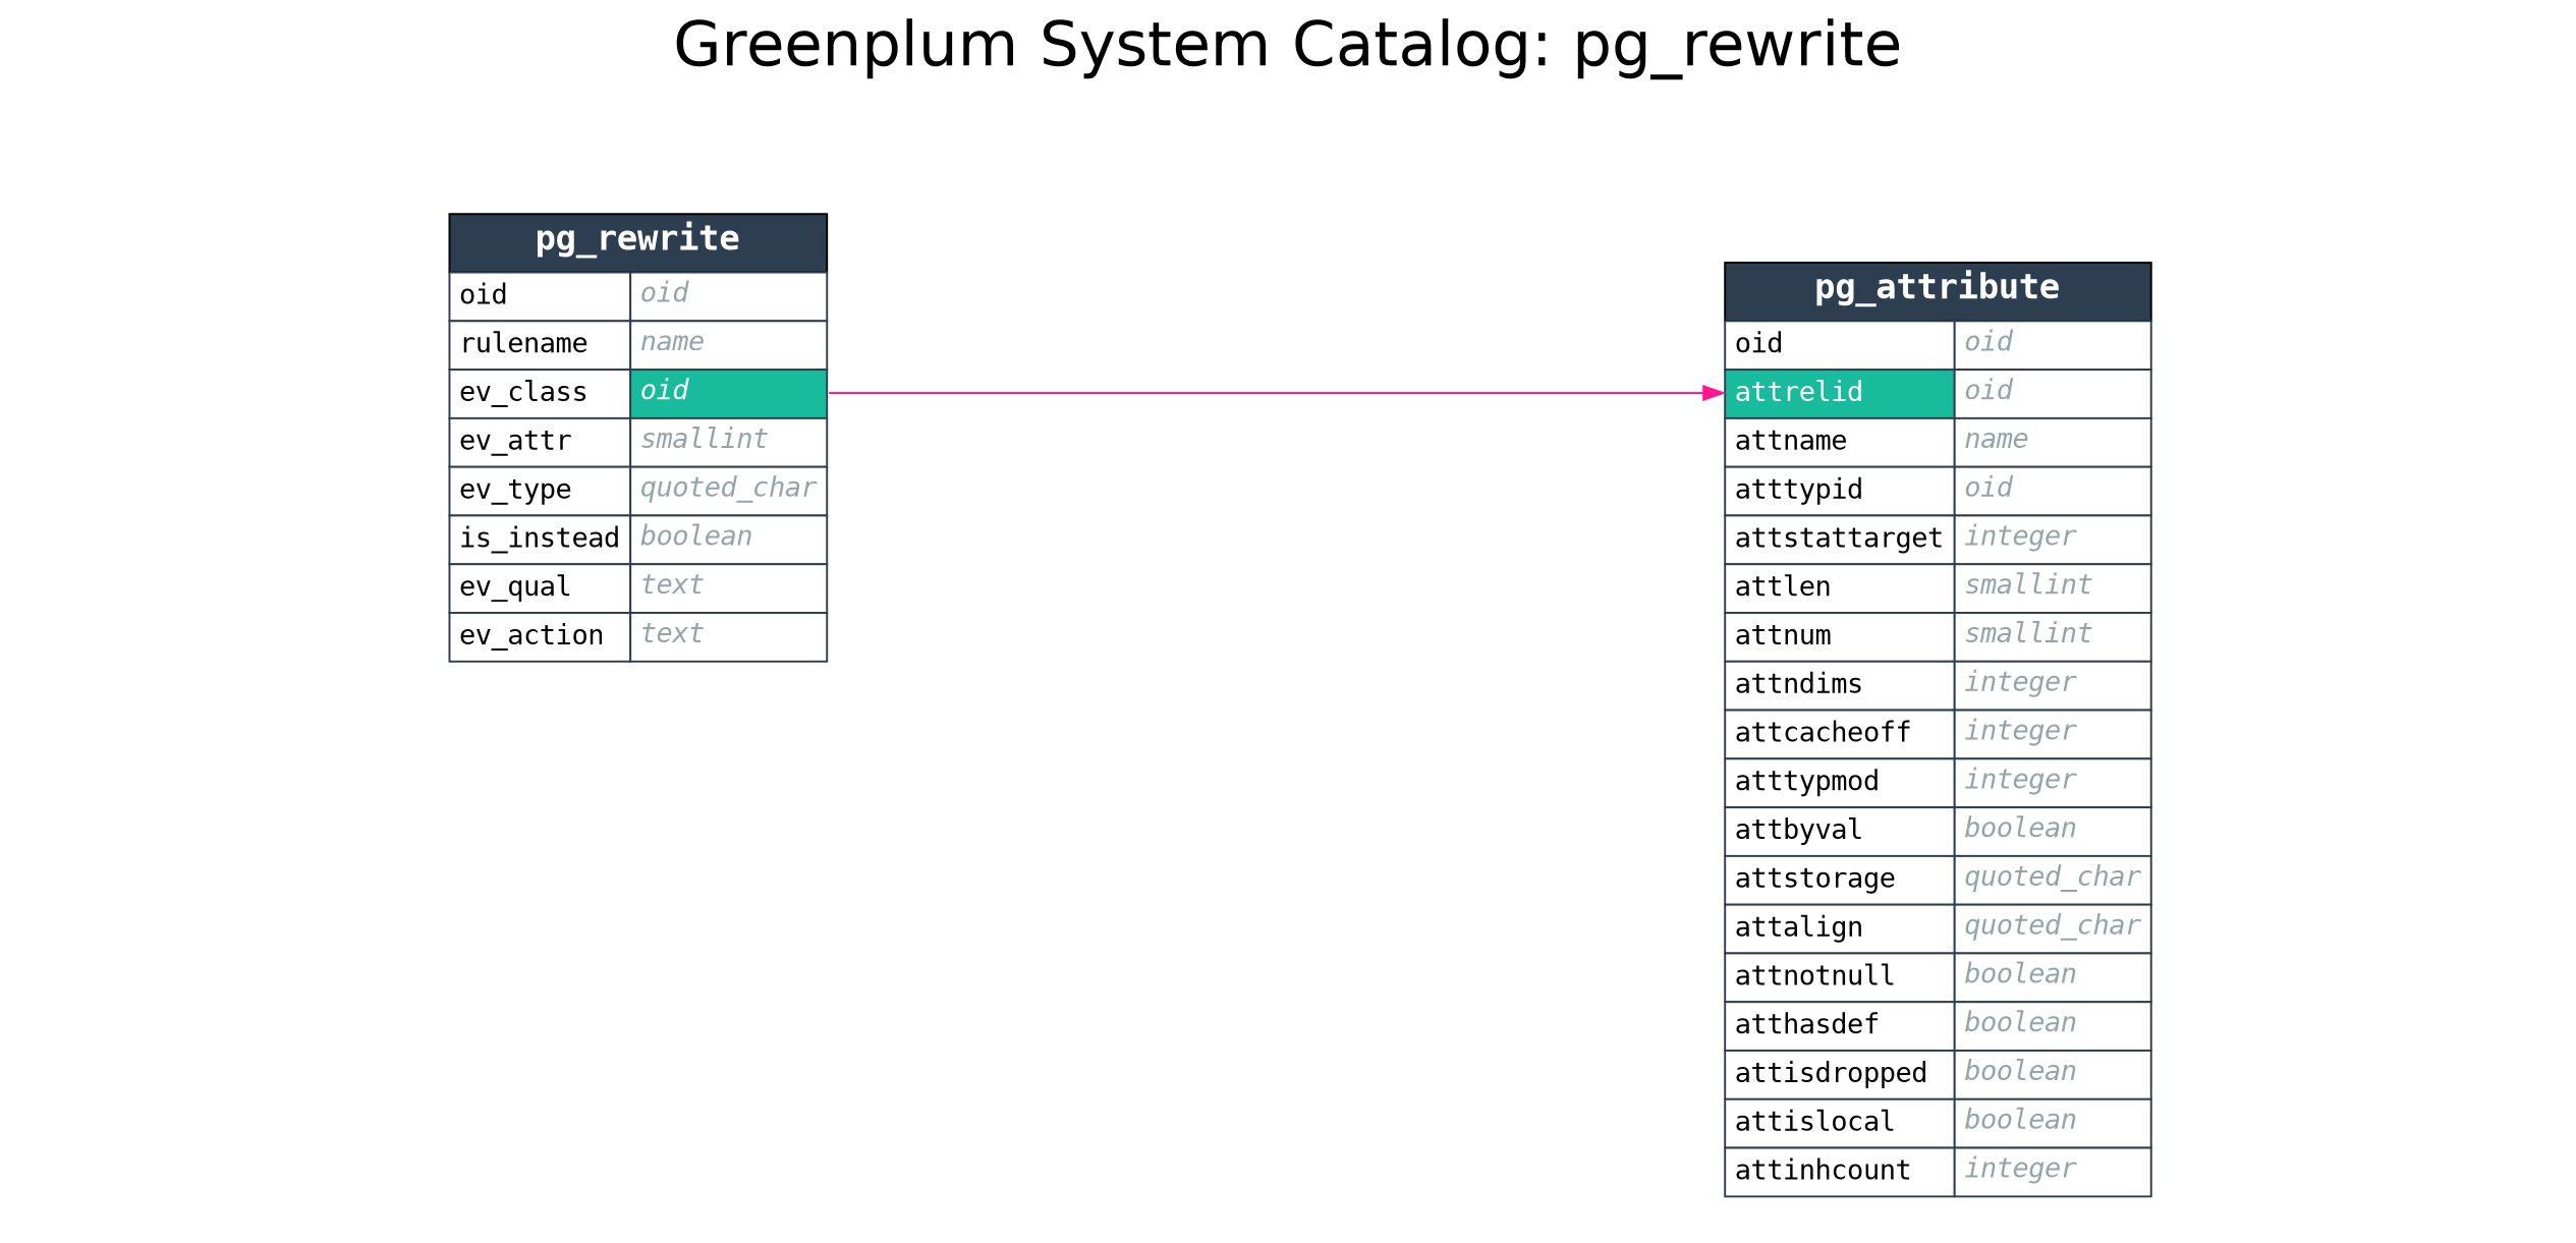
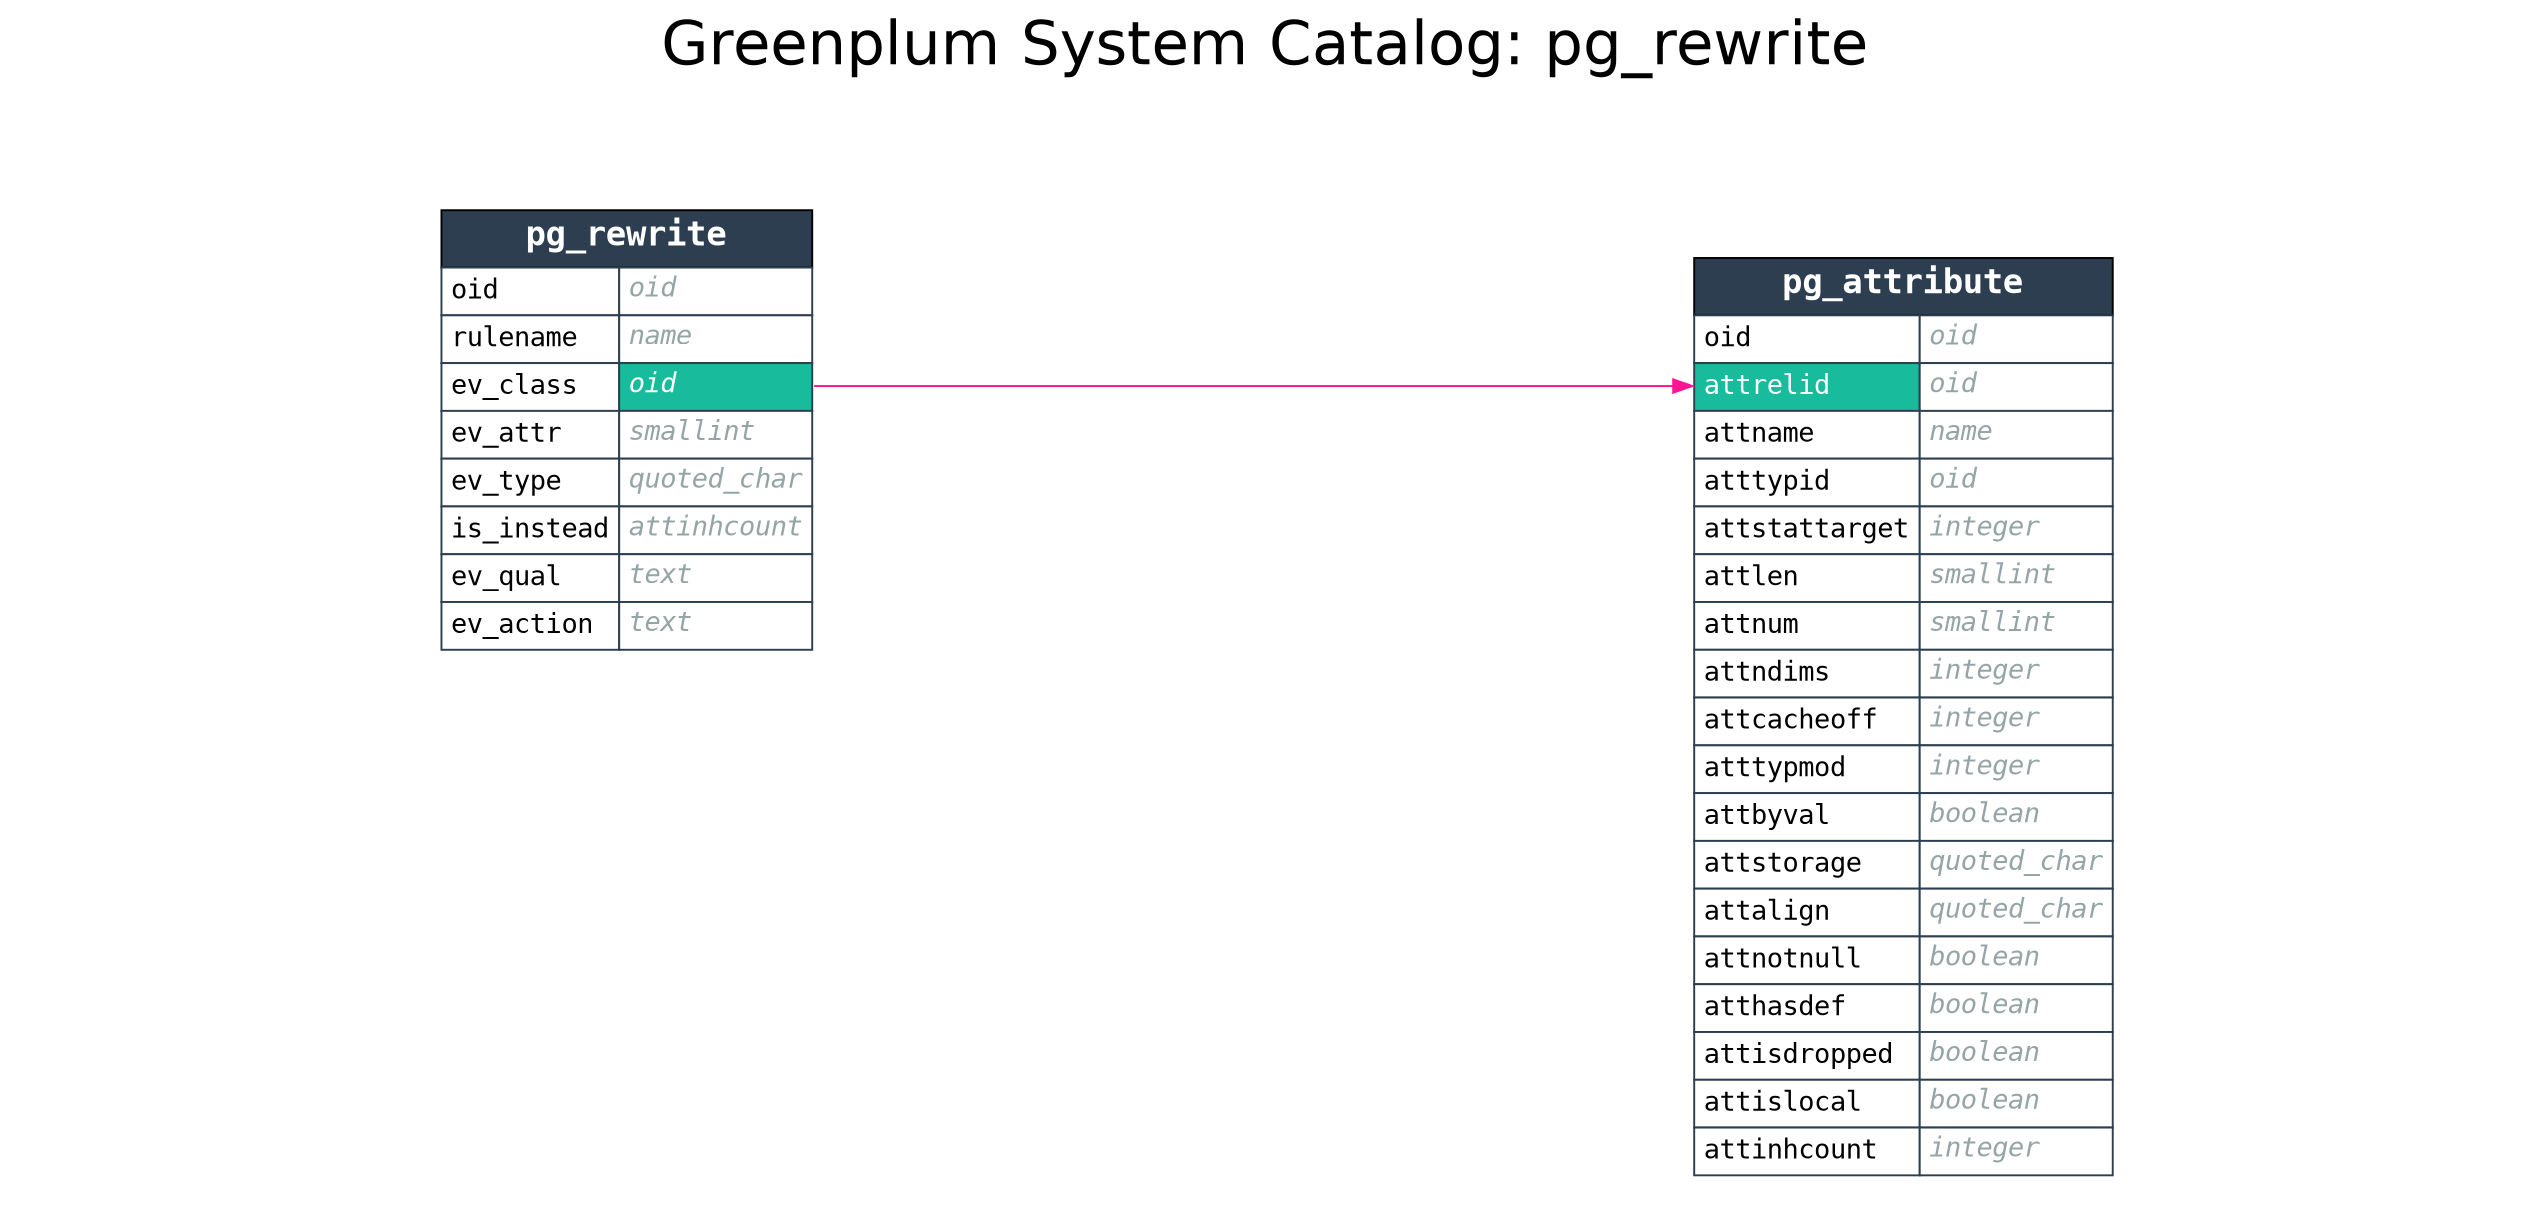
  digraph {
    fontname=Helvetica
    fontsize=32
    label="Greenplum System Catalog: pg_rewrite"
    labelloc=t
    nodesep=0.5
    rankdir=LR
    ranksep=0.5
    node [shape=plaintext]
-   n1 [label=<<FONT FACE="monospace"><TABLE BORDER="0" CELLBORDER="1" CELLSPACING="0" CELLPADDING="4"> <TR><TD BGCOLOR="#2c3e50" ALIGN="CENTER" COLSPAN="2"><FONT COLOR="#FFFFFF" POINT-SIZE="18"><B>pg_rewrite</B></FONT></TD></TR>  <TR> <TD COLOR="#2c3e50" BGCOLOR="#FFFFFF" ALIGN="LEFT" PORT="oid_in"><FONT COLOR="#000000">oid</FONT></TD> <TD COLOR="#2c3e50" BGCOLOR="#FFFFFF" ALIGN="LEFT" PORT="oid_out"><FONT COLOR="#95a5a6"><I>oid</I></FONT></TD> </TR>  <TR> <TD COLOR="#2c3e50" BGCOLOR="#FFFFFF" ALIGN="LEFT" PORT="rulename_in"><FONT COLOR="#000000">rulename</FONT></TD> <TD COLOR="#2c3e50" BGCOLOR="#FFFFFF" ALIGN="LEFT" PORT="rulename_out"><FONT COLOR="#95a5a6"><I>name</I></FONT></TD> </TR>  <TR> <TD COLOR="#2c3e50" BGCOLOR="#FFFFFF" ALIGN="LEFT" PORT="ev_class_in"><FONT COLOR="#000000">ev_class</FONT></TD> <TD COLOR="#2c3e50" BGCOLOR="#18bc9c" ALIGN="LEFT" PORT="ev_class_out"><FONT COLOR="#FFFFFF"><I>oid</I></FONT></TD> </TR>  <TR> <TD COLOR="#2c3e50" BGCOLOR="#FFFFFF" ALIGN="LEFT" PORT="ev_attr_in"><FONT COLOR="#000000">ev_attr</FONT></TD> <TD COLOR="#2c3e50" BGCOLOR="#FFFFFF" ALIGN="LEFT" PORT="ev_attr_out"><FONT COLOR="#95a5a6"><I>smallint</I></FONT></TD> </TR>  <TR> <TD COLOR="#2c3e50" BGCOLOR="#FFFFFF" ALIGN="LEFT" PORT="ev_type_in"><FONT COLOR="#000000">ev_type</FONT></TD> <TD COLOR="#2c3e50" BGCOLOR="#FFFFFF" ALIGN="LEFT" PORT="ev_type_out"><FONT COLOR="#95a5a6"><I>quoted_char</I></FONT></TD> </TR>  <TR> <TD COLOR="#2c3e50" BGCOLOR="#FFFFFF" ALIGN="LEFT" PORT="is_instead_in"><FONT COLOR="#000000">is_instead</FONT></TD> <TD COLOR="#2c3e50" BGCOLOR="#FFFFFF" ALIGN="LEFT" PORT="is_instead_out"><FONT COLOR="#95a5a6"><I>boolean</I></FONT></TD> </TR>  <TR> <TD COLOR="#2c3e50" BGCOLOR="#FFFFFF" ALIGN="LEFT" PORT="ev_qual_in"><FONT COLOR="#000000">ev_qual</FONT></TD> <TD COLOR="#2c3e50" BGCOLOR="#FFFFFF" ALIGN="LEFT" PORT="ev_qual_out"><FONT COLOR="#95a5a6"><I>text</I></FONT></TD> </TR>  <TR> <TD COLOR="#2c3e50" BGCOLOR="#FFFFFF" ALIGN="LEFT" PORT="ev_action_in"><FONT COLOR="#000000">ev_action</FONT></TD> <TD COLOR="#2c3e50" BGCOLOR="#FFFFFF" ALIGN="LEFT" PORT="ev_action_out"><FONT COLOR="#95a5a6"><I>text</I></FONT></TD> </TR>  </TABLE></FONT>>]
+   n1 [label=<<FONT FACE="monospace"><TABLE BORDER="0" CELLBORDER="1" CELLSPACING="0" CELLPADDING="4"> <TR><TD BGCOLOR="#2c3e50" ALIGN="CENTER" COLSPAN="2"><FONT COLOR="#FFFFFF" POINT-SIZE="18"><B>pg_rewrite</B></FONT></TD></TR>  <TR> <TD COLOR="#2c3e50" BGCOLOR="#FFFFFF" ALIGN="LEFT" PORT="oid_in"><FONT COLOR="#000000">oid</FONT></TD> <TD COLOR="#2c3e50" BGCOLOR="#FFFFFF" ALIGN="LEFT" PORT="oid_out"><FONT COLOR="#95a5a6"><I>oid</I></FONT></TD> </TR>  <TR> <TD COLOR="#2c3e50" BGCOLOR="#FFFFFF" ALIGN="LEFT" PORT="rulename_in"><FONT COLOR="#000000">rulename</FONT></TD> <TD COLOR="#2c3e50" BGCOLOR="#FFFFFF" ALIGN="LEFT" PORT="rulename_out"><FONT COLOR="#95a5a6"><I>name</I></FONT></TD> </TR>  <TR> <TD COLOR="#2c3e50" BGCOLOR="#FFFFFF" ALIGN="LEFT" PORT="ev_class_in"><FONT COLOR="#000000">ev_class</FONT></TD> <TD COLOR="#2c3e50" BGCOLOR="#18bc9c" ALIGN="LEFT" PORT="ev_class_out"><FONT COLOR="#FFFFFF"><I>oid</I></FONT></TD> </TR>  <TR> <TD COLOR="#2c3e50" BGCOLOR="#FFFFFF" ALIGN="LEFT" PORT="ev_attr_in"><FONT COLOR="#000000">ev_attr</FONT></TD> <TD COLOR="#2c3e50" BGCOLOR="#FFFFFF" ALIGN="LEFT" PORT="ev_attr_out"><FONT COLOR="#95a5a6"><I>smallint</I></FONT></TD> </TR>  <TR> <TD COLOR="#2c3e50" BGCOLOR="#FFFFFF" ALIGN="LEFT" PORT="ev_type_in"><FONT COLOR="#000000">ev_type</FONT></TD> <TD COLOR="#2c3e50" BGCOLOR="#FFFFFF" ALIGN="LEFT" PORT="ev_type_out"><FONT COLOR="#95a5a6"><I>quoted_char</I></FONT></TD> </TR>  <TR> <TD COLOR="#2c3e50" BGCOLOR="#FFFFFF" ALIGN="LEFT" PORT="is_instead_in"><FONT COLOR="#000000">is_instead</FONT></TD> <TD COLOR="#2c3e50" BGCOLOR="#FFFFFF" ALIGN="LEFT" PORT="is_instead_out"><FONT COLOR="#95a5a6"><I>attinhcount</I></FONT></TD> </TR>  <TR> <TD COLOR="#2c3e50" BGCOLOR="#FFFFFF" ALIGN="LEFT" PORT="ev_qual_in"><FONT COLOR="#000000">ev_qual</FONT></TD> <TD COLOR="#2c3e50" BGCOLOR="#FFFFFF" ALIGN="LEFT" PORT="ev_qual_out"><FONT COLOR="#95a5a6"><I>text</I></FONT></TD> </TR>  <TR> <TD COLOR="#2c3e50" BGCOLOR="#FFFFFF" ALIGN="LEFT" PORT="ev_action_in"><FONT COLOR="#000000">ev_action</FONT></TD> <TD COLOR="#2c3e50" BGCOLOR="#FFFFFF" ALIGN="LEFT" PORT="ev_action_out"><FONT COLOR="#95a5a6"><I>text</I></FONT></TD> </TR>  </TABLE></FONT>>]
    n2 [label=<<FONT FACE="monospace"><TABLE BORDER="0" CELLBORDER="1" CELLSPACING="0" CELLPADDING="4"> <TR><TD BGCOLOR="#2c3e50" ALIGN="CENTER" COLSPAN="2"><FONT COLOR="#FFFFFF" POINT-SIZE="18"><B>pg_attribute</B></FONT></TD></TR>  <TR> <TD COLOR="#2c3e50" BGCOLOR="#FFFFFF" ALIGN="LEFT" PORT="oid_in"><FONT COLOR="#000000">oid</FONT></TD> <TD COLOR="#2c3e50" BGCOLOR="#FFFFFF" ALIGN="LEFT" PORT="oid_out"><FONT COLOR="#95a5a6"><I>oid</I></FONT></TD> </TR>  <TR> <TD COLOR="#2c3e50" BGCOLOR="#18bc9c" ALIGN="LEFT" PORT="attrelid_in"><FONT COLOR="#FFFFFF">attrelid</FONT></TD> <TD COLOR="#2c3e50" BGCOLOR="#FFFFFF" ALIGN="LEFT" PORT="attrelid_out"><FONT COLOR="#95a5a6"><I>oid</I></FONT></TD> </TR>  <TR> <TD COLOR="#2c3e50" BGCOLOR="#FFFFFF" ALIGN="LEFT" PORT="attname_in"><FONT COLOR="#000000">attname</FONT></TD> <TD COLOR="#2c3e50" BGCOLOR="#FFFFFF" ALIGN="LEFT" PORT="attname_out"><FONT COLOR="#95a5a6"><I>name</I></FONT></TD> </TR>  <TR> <TD COLOR="#2c3e50" BGCOLOR="#FFFFFF" ALIGN="LEFT" PORT="atttypid_in"><FONT COLOR="#000000">atttypid</FONT></TD> <TD COLOR="#2c3e50" BGCOLOR="#FFFFFF" ALIGN="LEFT" PORT="atttypid_out"><FONT COLOR="#95a5a6"><I>oid</I></FONT></TD> </TR>  <TR> <TD COLOR="#2c3e50" BGCOLOR="#FFFFFF" ALIGN="LEFT" PORT="attstattarget_in"><FONT COLOR="#000000">attstattarget</FONT></TD> <TD COLOR="#2c3e50" BGCOLOR="#FFFFFF" ALIGN="LEFT" PORT="attstattarget_out"><FONT COLOR="#95a5a6"><I>integer</I></FONT></TD> </TR>  <TR> <TD COLOR="#2c3e50" BGCOLOR="#FFFFFF" ALIGN="LEFT" PORT="attlen_in"><FONT COLOR="#000000">attlen</FONT></TD> <TD COLOR="#2c3e50" BGCOLOR="#FFFFFF" ALIGN="LEFT" PORT="attlen_out"><FONT COLOR="#95a5a6"><I>smallint</I></FONT></TD> </TR>  <TR> <TD COLOR="#2c3e50" BGCOLOR="#FFFFFF" ALIGN="LEFT" PORT="attnum_in"><FONT COLOR="#000000">attnum</FONT></TD> <TD COLOR="#2c3e50" BGCOLOR="#FFFFFF" ALIGN="LEFT" PORT="attnum_out"><FONT COLOR="#95a5a6"><I>smallint</I></FONT></TD> </TR>  <TR> <TD COLOR="#2c3e50" BGCOLOR="#FFFFFF" ALIGN="LEFT" PORT="attndims_in"><FONT COLOR="#000000">attndims</FONT></TD> <TD COLOR="#2c3e50" BGCOLOR="#FFFFFF" ALIGN="LEFT" PORT="attndims_out"><FONT COLOR="#95a5a6"><I>integer</I></FONT></TD> </TR>  <TR> <TD COLOR="#2c3e50" BGCOLOR="#FFFFFF" ALIGN="LEFT" PORT="attcacheoff_in"><FONT COLOR="#000000">attcacheoff</FONT></TD> <TD COLOR="#2c3e50" BGCOLOR="#FFFFFF" ALIGN="LEFT" PORT="attcacheoff_out"><FONT COLOR="#95a5a6"><I>integer</I></FONT></TD> </TR>  <TR> <TD COLOR="#2c3e50" BGCOLOR="#FFFFFF" ALIGN="LEFT" PORT="atttypmod_in"><FONT COLOR="#000000">atttypmod</FONT></TD> <TD COLOR="#2c3e50" BGCOLOR="#FFFFFF" ALIGN="LEFT" PORT="atttypmod_out"><FONT COLOR="#95a5a6"><I>integer</I></FONT></TD> </TR>  <TR> <TD COLOR="#2c3e50" BGCOLOR="#FFFFFF" ALIGN="LEFT" PORT="attbyval_in"><FONT COLOR="#000000">attbyval</FONT></TD> <TD COLOR="#2c3e50" BGCOLOR="#FFFFFF" ALIGN="LEFT" PORT="attbyval_out"><FONT COLOR="#95a5a6"><I>boolean</I></FONT></TD> </TR>  <TR> <TD COLOR="#2c3e50" BGCOLOR="#FFFFFF" ALIGN="LEFT" PORT="attstorage_in"><FONT COLOR="#000000">attstorage</FONT></TD> <TD COLOR="#2c3e50" BGCOLOR="#FFFFFF" ALIGN="LEFT" PORT="attstorage_out"><FONT COLOR="#95a5a6"><I>quoted_char</I></FONT></TD> </TR>  <TR> <TD COLOR="#2c3e50" BGCOLOR="#FFFFFF" ALIGN="LEFT" PORT="attalign_in"><FONT COLOR="#000000">attalign</FONT></TD> <TD COLOR="#2c3e50" BGCOLOR="#FFFFFF" ALIGN="LEFT" PORT="attalign_out"><FONT COLOR="#95a5a6"><I>quoted_char</I></FONT></TD> </TR>  <TR> <TD COLOR="#2c3e50" BGCOLOR="#FFFFFF" ALIGN="LEFT" PORT="attnotnull_in"><FONT COLOR="#000000">attnotnull</FONT></TD> <TD COLOR="#2c3e50" BGCOLOR="#FFFFFF" ALIGN="LEFT" PORT="attnotnull_out"><FONT COLOR="#95a5a6"><I>boolean</I></FONT></TD> </TR>  <TR> <TD COLOR="#2c3e50" BGCOLOR="#FFFFFF" ALIGN="LEFT" PORT="atthasdef_in"><FONT COLOR="#000000">atthasdef</FONT></TD> <TD COLOR="#2c3e50" BGCOLOR="#FFFFFF" ALIGN="LEFT" PORT="atthasdef_out"><FONT COLOR="#95a5a6"><I>boolean</I></FONT></TD> </TR>  <TR> <TD COLOR="#2c3e50" BGCOLOR="#FFFFFF" ALIGN="LEFT" PORT="attisdropped_in"><FONT COLOR="#000000">attisdropped</FONT></TD> <TD COLOR="#2c3e50" BGCOLOR="#FFFFFF" ALIGN="LEFT" PORT="attisdropped_out"><FONT COLOR="#95a5a6"><I>boolean</I></FONT></TD> </TR>  <TR> <TD COLOR="#2c3e50" BGCOLOR="#FFFFFF" ALIGN="LEFT" PORT="attislocal_in"><FONT COLOR="#000000">attislocal</FONT></TD> <TD COLOR="#2c3e50" BGCOLOR="#FFFFFF" ALIGN="LEFT" PORT="attislocal_out"><FONT COLOR="#95a5a6"><I>boolean</I></FONT></TD> </TR>  <TR> <TD COLOR="#2c3e50" BGCOLOR="#FFFFFF" ALIGN="LEFT" PORT="attinhcount_in"><FONT COLOR="#000000">attinhcount</FONT></TD> <TD COLOR="#2c3e50" BGCOLOR="#FFFFFF" ALIGN="LEFT" PORT="attinhcount_out"><FONT COLOR="#95a5a6"><I>integer</I></FONT></TD> </TR>  </TABLE></FONT>>]
    subgraph cluster_1 {
      rankdir=TB
      style=invis
    }
    subgraph cluster_2 {
      rankdir=TB
      style=invis
      n1
    }
    subgraph cluster_3 {
      rankdir=TB
      style=invis
      n2
    }
    n1 -> n2 [color=deeppink headport=attrelid_in penwidth=1 tailport=ev_class_out]
  }
